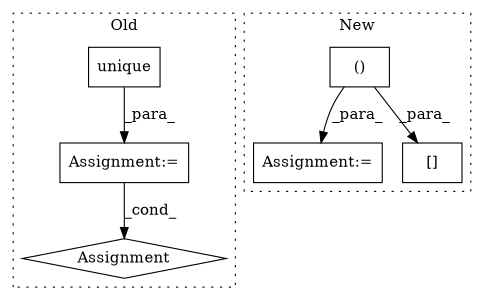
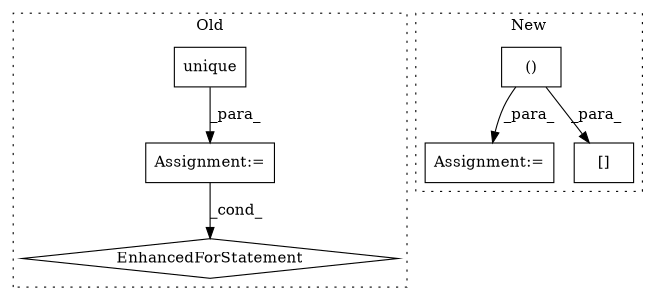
  digraph {
    node [a=7 l="53,2" s="1271,1353" shape=box]
    n1 [a=32 l="7,1" label=unique s="1338,1352"]
    n2 [label="Assignment:="]
-   n3 [a=70 label=Assignment shape=diamond]
+   n3 [a=70 label=EnhancedForStatement shape=diamond]
    n4 [a=106 l=37 label="()" s=1438]
    n5 [l=1 label="Assignment:=" s=1665]
    n6 [a=2 l="15,2" label="[]" s="1423,1475"]
    subgraph cluster_1 {
      label=Old
      style=dotted
      n1
      n2
      n3
    }
    subgraph cluster_2 {
      label=New
      style=dotted
      n4
      n5
      n6
    }
    n1 -> n2 [label=_para_]
    n2 -> n3 [label=_cond_]
    n4 -> n5 [label=_para_]
    n4 -> n6 [label=_para_]
  }
